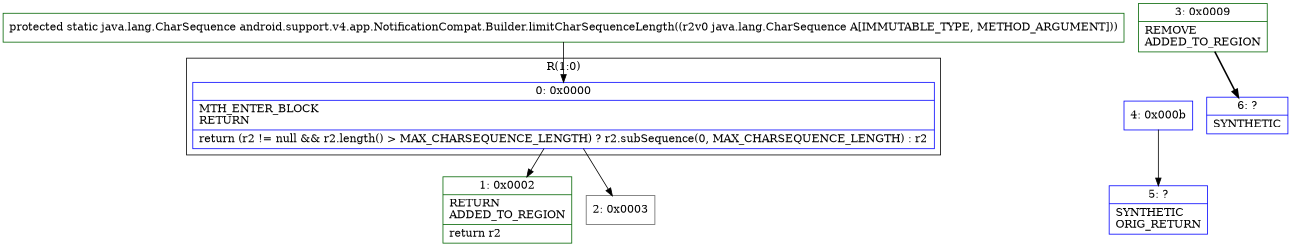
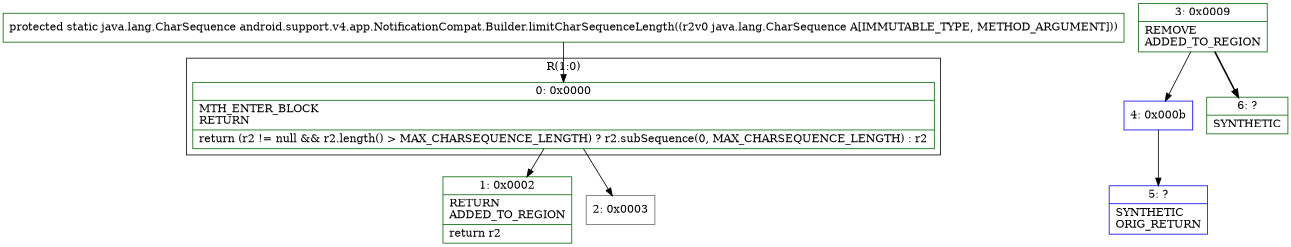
  digraph {
    node [color=darkgreen shape=record]
    edge [style=solid]
-   n1 [color=blue label="{0\:\ 0x0000|MTH_ENTER_BLOCK\lRETURN\l|return (r2 != null && r2.length() \> MAX_CHARSEQUENCE_LENGTH) ? r2.subSequence(0, MAX_CHARSEQUENCE_LENGTH) : r2\l}"]
+   n1 [label="{0\:\ 0x0000|MTH_ENTER_BLOCK\lRETURN\l|return (r2 != null && r2.length() \> MAX_CHARSEQUENCE_LENGTH) ? r2.subSequence(0, MAX_CHARSEQUENCE_LENGTH) : r2\l}"]
    n2 [label="{1\:\ 0x0002|RETURN\lADDED_TO_REGION\l|return r2\l}"]
    n3 [color=gray40 label="{2\:\ 0x0003}"]
    n4 [label="{3\:\ 0x0009|REMOVE\lADDED_TO_REGION\l}"]
    n5 [color=blue label="{4\:\ 0x000b}"]
-   n6 [color=blue label="{6\:\ ?|SYNTHETIC\l}"]
+   n6 [label="{6\:\ ?|SYNTHETIC\l}"]
    n7 [color=blue label="{5\:\ ?|SYNTHETIC\lORIG_RETURN\l}"]
    n8 [label="{protected static java.lang.CharSequence android.support.v4.app.NotificationCompat.Builder.limitCharSequenceLength((r2v0 java.lang.CharSequence A[IMMUTABLE_TYPE, METHOD_ARGUMENT])) }"]
    subgraph cluster_1 {
      label="R(1:0)"
      n1
    }
    n1 -> n2
    n1 -> n3
+   n4 -> n5
    n4 -> n6 [style=bold]
    n5 -> n7
    n8 -> n1
  }
